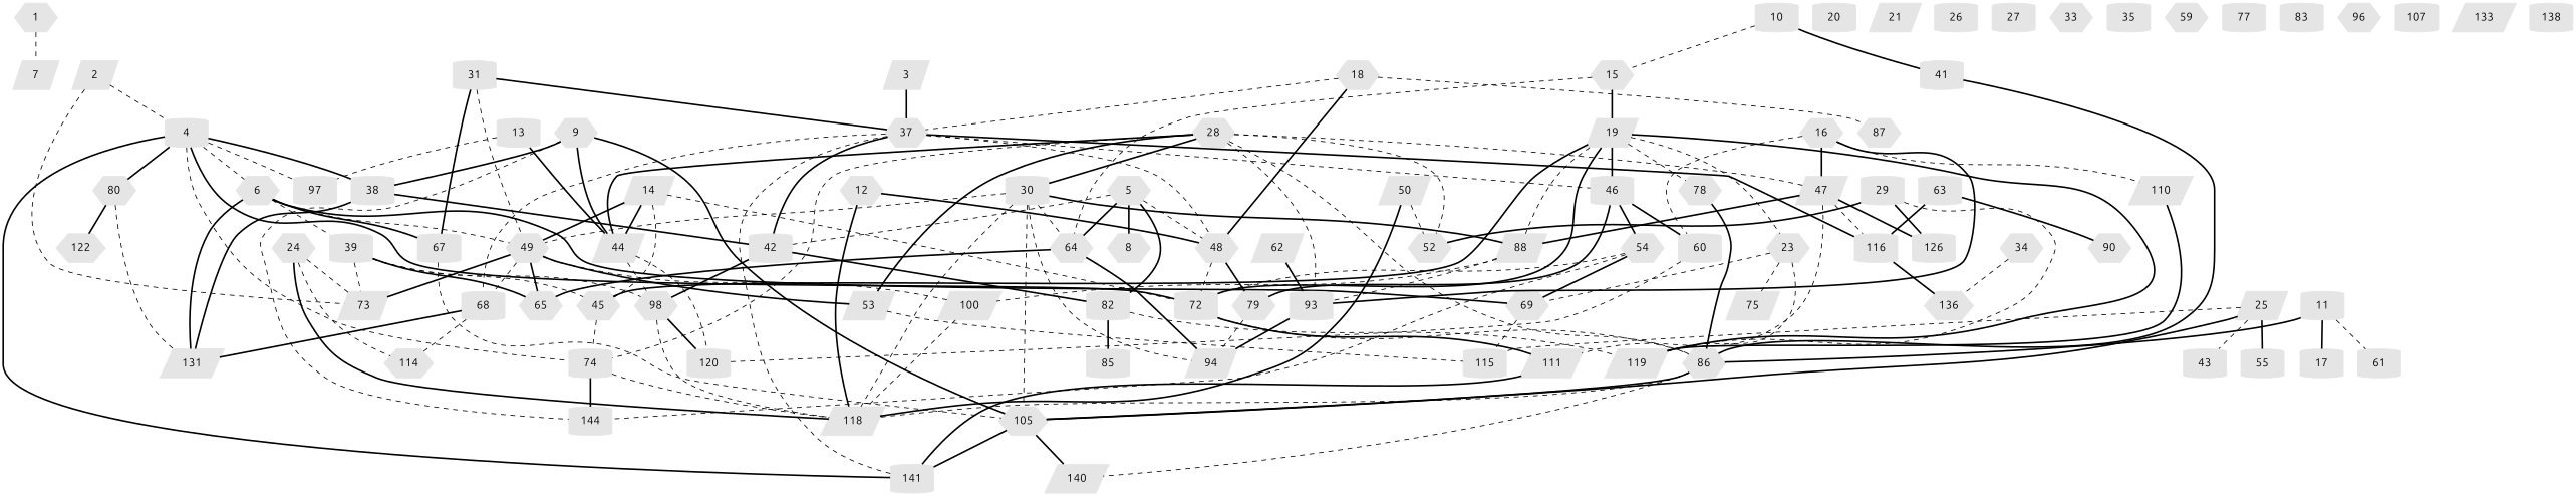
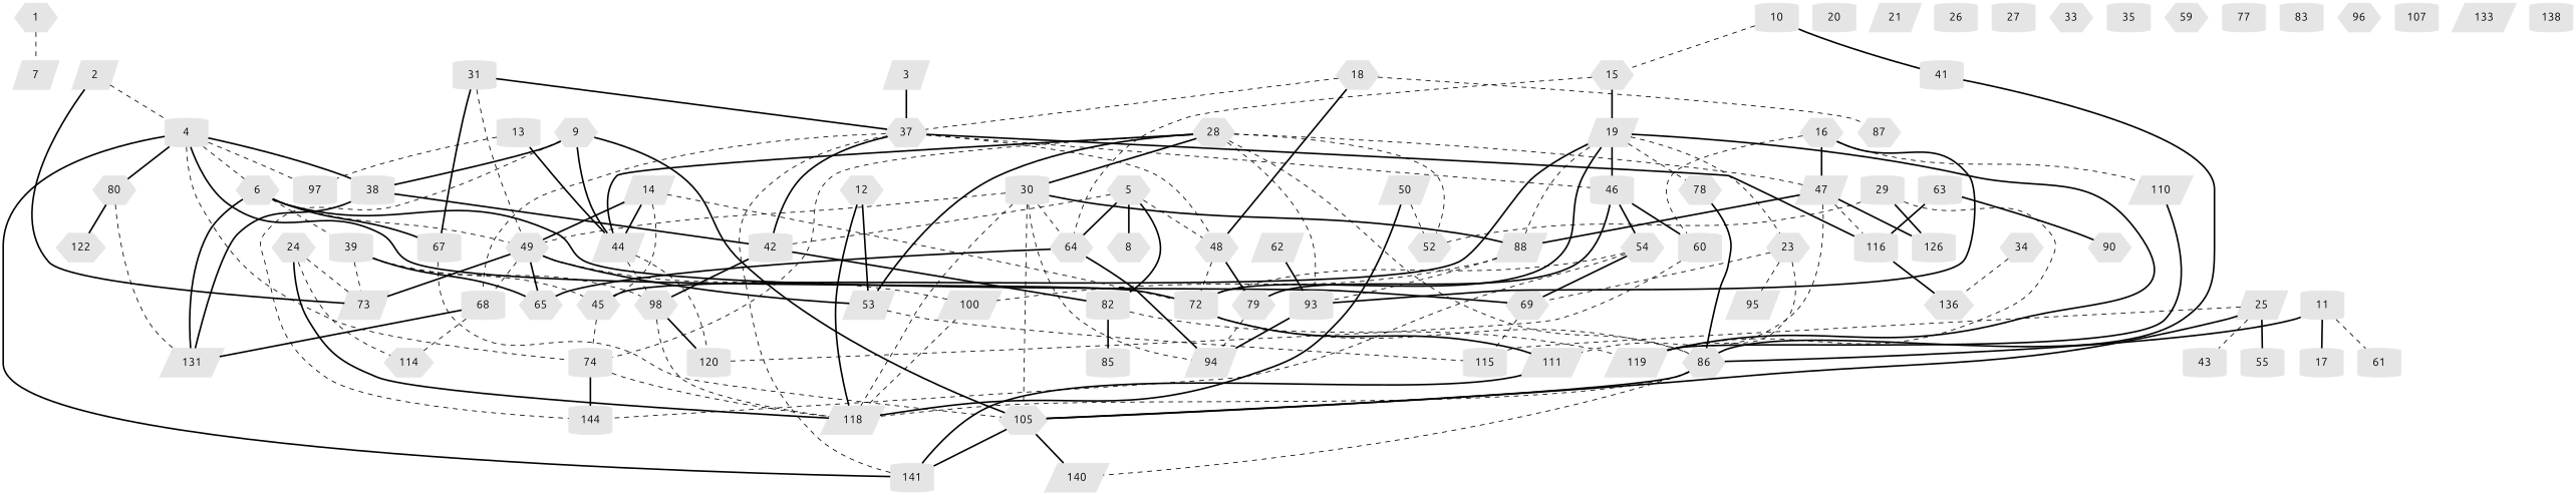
  graph {
    fontname=Ubuntu
    node [color=gray90 fontname=Ubuntu shape=cylinder style=filled]
    edge [fontname=Ubuntu style=dashed]
    1 [shape=hexagon]
    7 [shape=parallelogram]
    4 [super="+71"]
    6 [shape=hexagon super="+129"]
    38 [super="+91"]
    72 [super="+106"]
    74 [super="+123"]
    80 [shape=hexagon]
    97
    141
    2 [shape=parallelogram]
    73 [shape=parallelogram super="+121"]
    37 [shape=hexagon super="+84"]
    42 [super="+108"]
    48 [shape=hexagon super="+135"]
    46 [super="+56"]
    68 [super="+124"]
    116
    3 [shape=parallelogram]
    39 [super="+114"]
    49 [shape=hexagon super="+99"]
    67
    69 [shape=hexagon super="+143"]
    131 [shape=parallelogram]
    86 [shape=hexagon super="+103"]
    111 [shape=parallelogram]
    144
    118 [shape=parallelogram super="+137"]
    122 [shape=hexagon]
    5 [shape=hexagon super="+40"]
    8 [shape=hexagon]
    64 [shape=hexagon super="+128"]
    82
    98 [shape=hexagon]
    79 [shape=hexagon]
    94 [shape=parallelogram super="+125"]
    65 [shape=hexagon]
    119 [shape=parallelogram super="+132"]
    85
    45 [shape=hexagon]
    n41 [label=53 shape=parallelogram]
    100 [shape=parallelogram]
    105 [shape=hexagon super="+113"]
    115 [super="+127"]
    9 [shape=hexagon super="+95"]
    44 [shape=parallelogram super="+76"]
    120
    140 [shape=parallelogram]
    15 [shape=hexagon super="+109"]
    19 [shape=parallelogram super="+139"]
    10
    41 [super="+70"]
    11 [super="+89"]
    17
    61
    12 [shape=hexagon super="+81"]
    13 [super="+92"]
    14 [shape=parallelogram super="+102"]
    23 [shape=hexagon super="+117"]
    78 [shape=hexagon]
    88 [shape=parallelogram super="+134"]
    16 [shape=hexagon super="+22"]
    47 [shape=parallelogram super="+142"]
    60
    93 [super="+101"]
    110 [shape=parallelogram]
    126
    18 [shape=hexagon]
    87 [shape=hexagon]
-   75 [shape=parallelogram]
+   75 [shape=parallelogram label=95]
    54 [shape=hexagon super="+66"]
    20 [super="+36"]
    21 [shape=parallelogram]
    24 [shape=hexagon super="+130"]
    n75 [label=114 shape=hexagon]
    25 [shape=parallelogram super="+57"]
    43
    55
    26
    27
    28 [shape=hexagon super="+32"]
    30 [super="+51"]
    52 [shape=hexagon super="+104"]
    29 [super="+53"]
    31
    33 [shape=hexagon]
    34 [shape=hexagon]
    136 [shape=hexagon]
    35
    50 [shape=parallelogram]
    59 [shape=hexagon]
    62 [shape=parallelogram]
    63
    90 [shape=hexagon]
    77
    83
    96 [shape=hexagon]
    107
    133 [shape=parallelogram]
    138
    1 -- 7
    4 -- 6
    4 -- 38 [style=bold]
    4 -- 72 [style=bold]
    4 -- 74
    4 -- 80 [style=bold]
    4 -- 97
    4 -- 141 [style=bold]
    6 -- 39
    6 -- 49
    6 -- 67 [style=bold]
    6 -- 69 [style=bold]
    6 -- 131 [style=bold]
    38 -- 42 [style=bold]
    38 -- 131 [style=bold]
    72 -- 86
    72 -- 111 [style=bold]
    74 -- 144 [style=bold]
    74 -- 118
    80 -- 131
    80 -- 122 [style=bold]
    2 -- 4
-   2 -- 73
+   2 -- 73 [style=bold]
    37 -- 141
    37 -- 42 [style=bold]
    37 -- 48
    37 -- 46
    37 -- 68
    37 -- 116 [style=bold]
    42 -- 82 [style=bold]
    42 -- 98 [style=bold]
    48 -- 72
    48 -- 79 [style=bold]
    46 -- 79 [style=bold]
    46 -- 60 [style=bold]
    46 -- 54 [style=bold]
    68 -- 131 [style=bold]
    68 -- n75
    116 -- 136 [style=bold]
    3 -- 37 [style=bold]
    39 -- 73
    39 -- 98
    39 -- 65 [style=bold]
    39 -- 45
    49 -- 73 [style=bold]
    49 -- 68
    49 -- 65 [style=bold]
    49 -- n41 [style=bold]
    49 -- 100
    67 -- 105
    69 -- 115
    86 -- 118
    86 -- 105 [style=bold]
    86 -- 140
    111 -- 141 [style=bold]
    5 -- 42
    5 -- 48
    5 -- 8 [style=bold]
    5 -- 64 [style=bold]
    5 -- 82 [style=bold]
    64 -- 94 [style=bold]
    64 -- 65 [style=bold]
    82 -- 119
    82 -- 85 [style=bold]
    98 -- 118
    98 -- 120 [style=bold]
    79 -- 94
    45 -- 74
    n41 -- 115
    100 -- 118
    105 -- 141 [style=bold]
    105 -- 140 [style=bold]
    9 -- 38 [style=bold]
    9 -- 144
    9 -- 105 [style=bold]
    9 -- 44 [style=bold]
    44 -- 98
    44 -- 120
    15 -- 64
    15 -- 19 [style=bold]
    19 -- 72 [style=bold]
    19 -- 46 [style=bold]
    19 -- 119 [style=bold]
    19 -- 45 [style=bold]
    19 -- 23
    19 -- 78
    19 -- 88
    10 -- 15
    10 -- 41 [style=bold]
    41 -- 86 [style=bold]
    11 -- 86 [style=bold]
    11 -- 17 [style=bold]
    11 -- 61
-   12 -- 48 [style=bold]
+   12 -- n41 [style=bold]
    12 -- 118 [style=bold]
    13 -- 97
    13 -- 44 [style=bold]
    14 -- 72
    14 -- 49 [style=bold]
    14 -- 45
    14 -- 44 [style=bold]
    23 -- 69
    23 -- 119
    23 -- 75
    78 -- 86 [style=bold]
    88 -- 100
    88 -- 93
    16 -- 47 [style=bold]
    16 -- 60
    16 -- 93 [style=bold]
    16 -- 110
    47 -- 116
    47 -- 111
    47 -- 88 [style=bold]
    47 -- 126 [style=bold]
    60 -- 120
    93 -- 94 [style=bold]
    110 -- 119 [style=bold]
    18 -- 37
    18 -- 48 [style=bold]
    18 -- 87
    54 -- 72
    54 -- 69 [style=bold]
    54 -- 144
    24 -- 73
    24 -- 118 [style=bold]
    24 -- n75
    25 -- 105 [style=bold]
    25 -- 115
    25 -- 43
    25 -- 55 [style=bold]
    28 -- 74
    28 -- 86
    28 -- n41 [style=bold]
    28 -- 44 [style=bold]
    28 -- 47
    28 -- 93
    28 -- 30 [style=bold]
    28 -- 52
    30 -- 49
    30 -- 118
    30 -- 64
    30 -- 94
    30 -- 105
    30 -- 88 [style=bold]
    29 -- 119
    29 -- 126 [style=bold]
-   29 -- 52 [style=bold]
+   29 -- 52
    31 -- 37 [style=bold]
    31 -- 49
    31 -- 67 [style=bold]
    34 -- 136
    50 -- 118 [style=bold]
    50 -- 52
    62 -- 93 [style=bold]
    63 -- 116 [style=bold]
    63 -- 90 [style=bold]
  }
